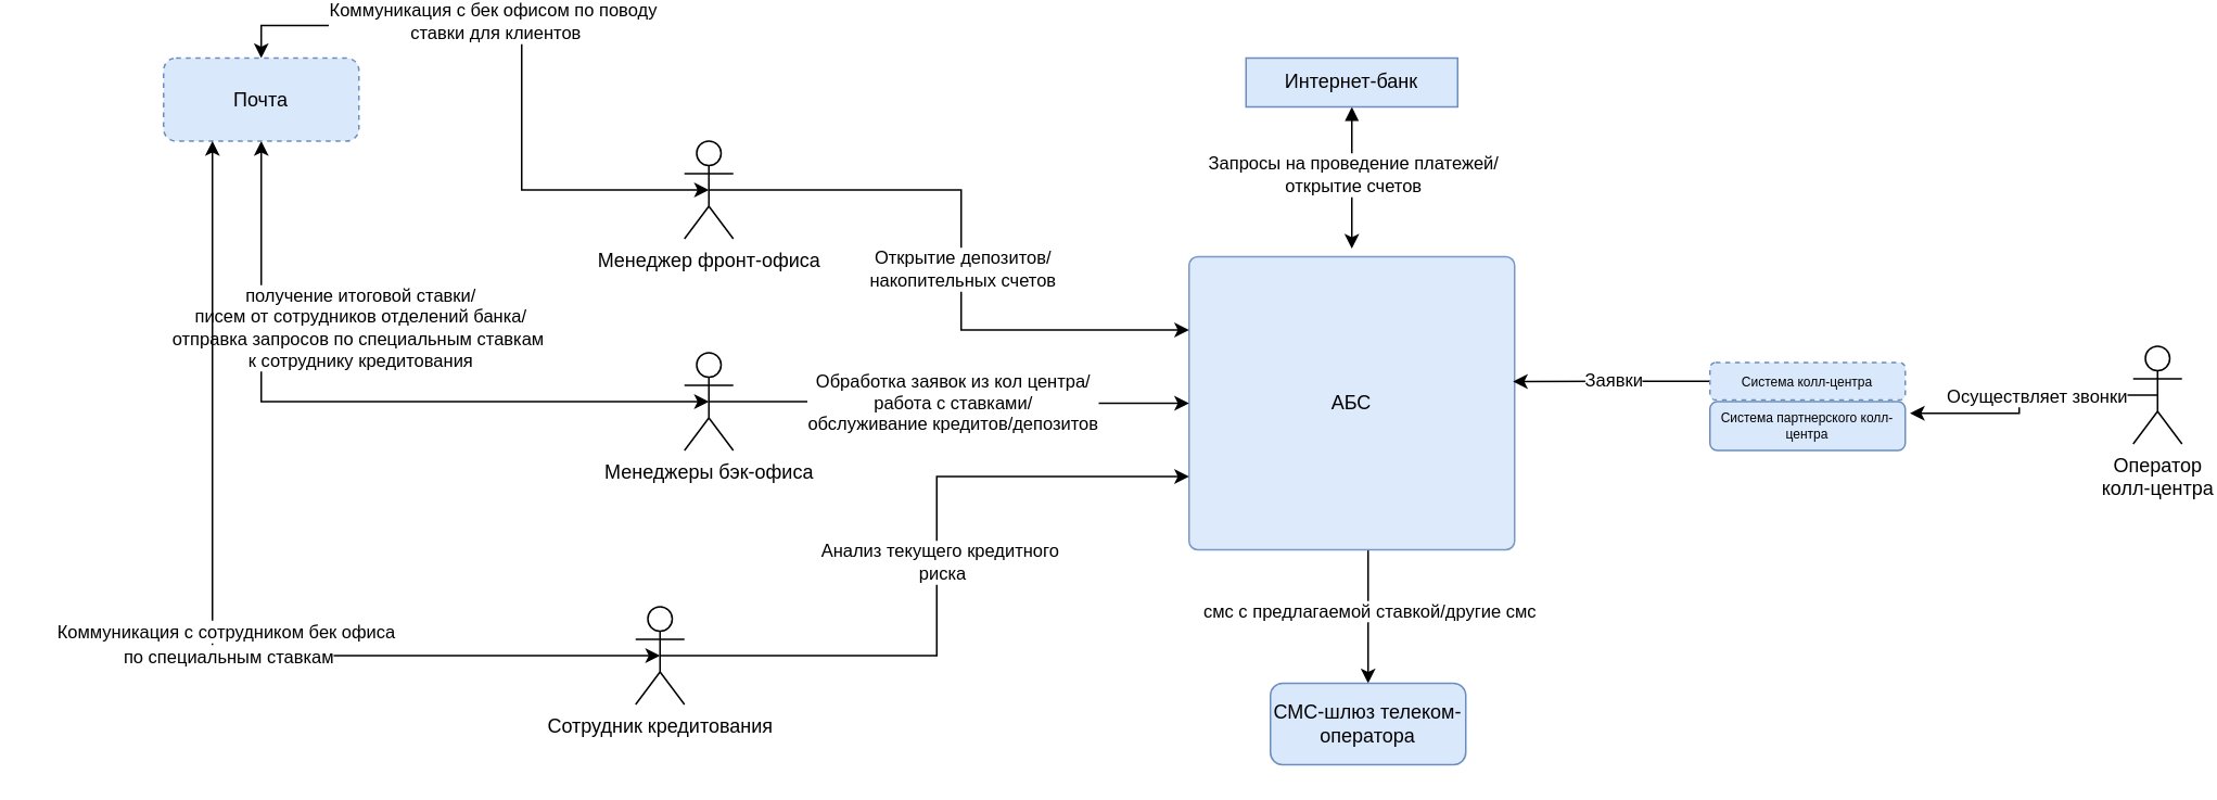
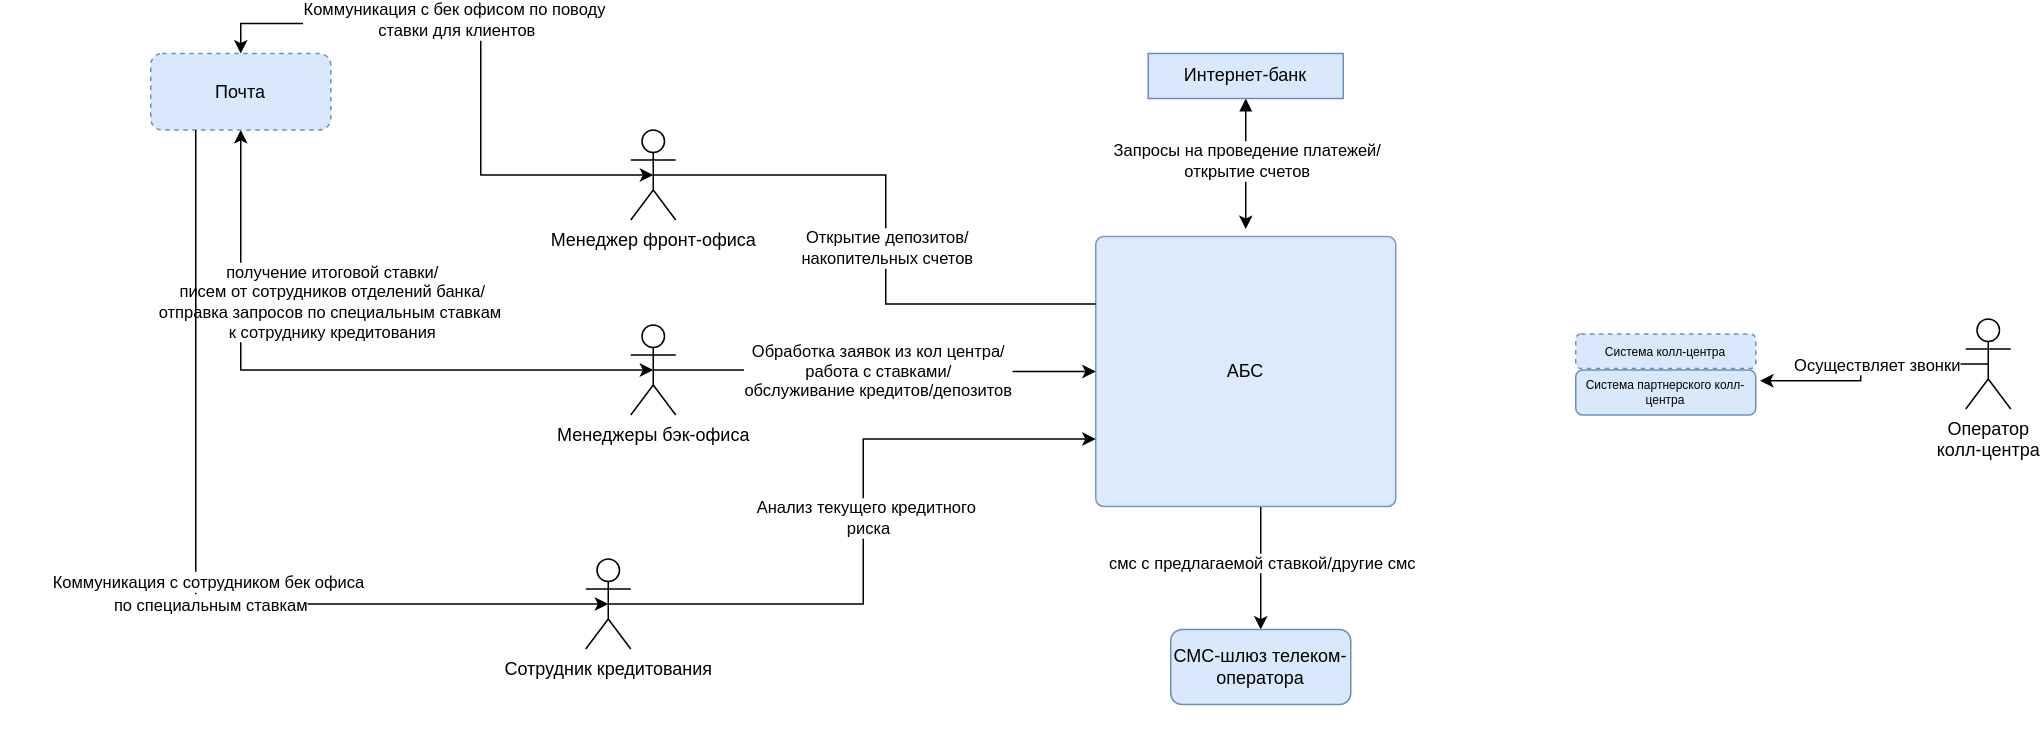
  <mxCell id="0" />
  <mxCell id="1" parent="0" />
  <mxCell id="2" style="edgeStyle=orthogonalEdgeStyle;rounded=0;orthogonalLoop=1;jettySize=auto;html=1;exitX=0.55;exitY=1.002;exitDx=0;exitDy=0;entryX=0.5;entryY=0;entryDx=0;entryDy=0;exitPerimeter=0;" edge="1" parent="1" source="4" target="9"><mxGeometry relative="1" as="geometry" /></mxCell>
  <mxCell id="3" value="смс с предлагаемой ставкой/другие смс" style="edgeLabel;html=1;align=center;verticalAlign=middle;resizable=0;points=[];" vertex="1" connectable="0" parent="2"><mxGeometry x="-0.095" relative="1" as="geometry"><mxPoint as="offset" /></mxGeometry></mxCell>
  <mxCell id="4" value="АБС" style="rounded=1;whiteSpace=wrap;html=1;fillColor=#dae8fc;strokeColor=#6c8ebf;arcSize=3;fillStyle=solid;opacity=90;" vertex="1" parent="1"><mxGeometry x="730" y="142" width="200" height="180" as="geometry" /></mxCell>
- <mxCell id="5" style="edgeStyle=orthogonalEdgeStyle;rounded=0;orthogonalLoop=1;jettySize=auto;html=1;exitX=0;exitY=0.5;exitDx=0;exitDy=0;entryX=0.995;entryY=0.426;entryDx=0;entryDy=0;entryPerimeter=0;" edge="1" parent="1" source="7" target="4"><mxGeometry relative="1" as="geometry" /></mxCell>
- <mxCell id="6" value="Заявки" style="edgeLabel;html=1;align=center;verticalAlign=middle;resizable=0;points=[];" vertex="1" connectable="0" parent="5"><mxGeometry x="-0.003" y="-1" relative="1" as="geometry"><mxPoint as="offset" /></mxGeometry></mxCell>
  <mxCell id="7" value="Система колл-центра" style="rounded=1;whiteSpace=wrap;html=1;fillColor=#dae8fc;strokeColor=#6c8ebf;fontSize=8;dashed=1;" vertex="1" parent="1"><mxGeometry x="1050" y="207" width="120" height="23" as="geometry" /></mxCell>
  <mxCell id="8" value="Система партнерского колл-центра" style="rounded=1;whiteSpace=wrap;html=1;fillColor=#dae8fc;strokeColor=#6c8ebf;fontSize=8;" vertex="1" parent="1"><mxGeometry x="1050" y="231" width="120" height="30" as="geometry" /></mxCell>
  <mxCell id="9" value="СМС-шлюз телеком-оператора" style="rounded=1;whiteSpace=wrap;html=1;fillColor=#dae8fc;strokeColor=#6c8ebf;" vertex="1" parent="1"><mxGeometry x="780" y="404" width="120" height="50" as="geometry" /></mxCell>
  <mxCell id="10" style="edgeStyle=orthogonalEdgeStyle;rounded=0;orthogonalLoop=1;jettySize=auto;html=1;exitX=0.5;exitY=1;exitDx=0;exitDy=0;startArrow=block;startFill=1;" edge="1" parent="1" source="12"><mxGeometry relative="1" as="geometry"><mxPoint x="830" y="137" as="targetPoint" /></mxGeometry></mxCell>
  <mxCell id="11" value="Запросы на проведение платежей/&lt;div&gt;&lt;span style=&quot;background-color: light-dark(#ffffff, var(--ge-dark-color, #121212)); color: light-dark(rgb(0, 0, 0), rgb(255, 255, 255));&quot;&gt;открытие счетов&lt;/span&gt;&lt;/div&gt;" style="edgeLabel;html=1;align=center;verticalAlign=middle;resizable=0;points=[];" vertex="1" connectable="0" parent="10"><mxGeometry x="-0.072" relative="1" as="geometry"><mxPoint as="offset" /></mxGeometry></mxCell>
  <mxCell id="12" value="Интернет-банк" style="whiteSpace=wrap;html=1;fillColor=#dae8fc;strokeColor=#6c8ebf;rounded=0;" vertex="1" parent="1"><mxGeometry x="765" y="20" width="130" height="30" as="geometry" /></mxCell>
- <mxCell id="13" style="edgeStyle=orthogonalEdgeStyle;rounded=0;orthogonalLoop=1;jettySize=auto;html=1;exitX=0.5;exitY=0.5;exitDx=0;exitDy=0;exitPerimeter=0;entryX=0;entryY=0.25;entryDx=0;entryDy=0;" edge="1" parent="1" source="17" target="4"><mxGeometry relative="1" as="geometry" /></mxCell>
+ <mxCell id="13" style="edgeStyle=orthogonalEdgeStyle;rounded=0;orthogonalLoop=1;jettySize=auto;html=1;exitX=0.5;exitY=0.5;exitDx=0;exitDy=0;exitPerimeter=0;entryX=0;entryY=0.25;entryDx=0;entryDy=0;endArrow=none;" edge="1" parent="1" source="17" target="4"><mxGeometry relative="1" as="geometry" /></mxCell>
  <mxCell id="14" value="Открытие депозитов/&lt;div&gt;накопительных счетов&lt;/div&gt;" style="edgeLabel;html=1;align=center;verticalAlign=middle;resizable=0;points=[];" vertex="1" connectable="0" parent="13"><mxGeometry x="0.069" relative="1" as="geometry"><mxPoint y="-1" as="offset" /></mxGeometry></mxCell>
  <mxCell id="15" style="edgeStyle=orthogonalEdgeStyle;rounded=0;orthogonalLoop=1;jettySize=auto;html=1;exitX=0.5;exitY=0.5;exitDx=0;exitDy=0;exitPerimeter=0;entryX=0.5;entryY=0;entryDx=0;entryDy=0;startArrow=classic;startFill=1;" edge="1" parent="1" source="17" target="28"><mxGeometry relative="1" as="geometry" /></mxCell>
  <mxCell id="16" value="Коммуникация с бек офисом по поводу&amp;nbsp;&lt;div&gt;ставки для клиентов&lt;/div&gt;" style="edgeLabel;html=1;align=center;verticalAlign=middle;resizable=0;points=[];" connectable="0" vertex="1" parent="15"><mxGeometry x="0.172" y="-3" relative="1" as="geometry"><mxPoint x="-1" as="offset" /></mxGeometry></mxCell>
  <mxCell id="17" value="Менеджер фронт-офиса" style="shape=umlActor;verticalLabelPosition=bottom;verticalAlign=top;html=1;outlineConnect=0;" vertex="1" parent="1"><mxGeometry x="420" y="71" width="30" height="60" as="geometry" /></mxCell>
  <mxCell id="18" style="edgeStyle=orthogonalEdgeStyle;rounded=0;orthogonalLoop=1;jettySize=auto;html=1;exitX=0.5;exitY=0.5;exitDx=0;exitDy=0;exitPerimeter=0;entryX=0;entryY=0.5;entryDx=0;entryDy=0;" edge="1" parent="1" source="22" target="4"><mxGeometry relative="1" as="geometry" /></mxCell>
  <mxCell id="19" value="Обработка заявок из кол центра/&lt;div&gt;работа с ставками/&lt;/div&gt;&lt;div&gt;обслуживание кредитов/депозитов&lt;/div&gt;" style="edgeLabel;html=1;align=center;verticalAlign=middle;resizable=0;points=[];" vertex="1" connectable="0" parent="18"><mxGeometry x="0.008" relative="1" as="geometry"><mxPoint as="offset" /></mxGeometry></mxCell>
  <mxCell id="20" style="edgeStyle=orthogonalEdgeStyle;rounded=0;orthogonalLoop=1;jettySize=auto;html=1;exitX=0.5;exitY=0.5;exitDx=0;exitDy=0;exitPerimeter=0;entryX=0.5;entryY=1;entryDx=0;entryDy=0;startArrow=classic;startFill=1;" edge="1" parent="1" source="22" target="28"><mxGeometry relative="1" as="geometry" /></mxCell>
  <mxCell id="21" value="получение итоговой ставки/&lt;div&gt;писем от сотрудников отделений банка/&lt;/div&gt;&lt;div&gt;отправка запросов по специальным ставкам&amp;nbsp;&lt;/div&gt;&lt;div&gt;к сотруднику кредитования&lt;/div&gt;" style="edgeLabel;html=1;align=center;verticalAlign=middle;resizable=0;points=[];" connectable="0" vertex="1" parent="20"><mxGeometry x="0.476" relative="1" as="geometry"><mxPoint x="60" as="offset" /></mxGeometry></mxCell>
  <mxCell id="22" value="Менеджеры бэк-офиса" style="shape=umlActor;verticalLabelPosition=bottom;verticalAlign=top;html=1;outlineConnect=0;" vertex="1" parent="1"><mxGeometry x="420" y="201" width="30" height="60" as="geometry" /></mxCell>
  <mxCell id="23" style="edgeStyle=orthogonalEdgeStyle;rounded=0;orthogonalLoop=1;jettySize=auto;html=1;entryX=0;entryY=0.75;entryDx=0;entryDy=0;exitX=0.5;exitY=0.5;exitDx=0;exitDy=0;exitPerimeter=0;" edge="1" parent="1" source="30" target="4"><mxGeometry relative="1" as="geometry"><mxPoint x="435" y="361" as="sourcePoint" /></mxGeometry></mxCell>
  <mxCell id="24" value="Анализ текущего кредитного&lt;div&gt;&amp;nbsp;риска&lt;/div&gt;" style="edgeLabel;html=1;align=center;verticalAlign=middle;resizable=0;points=[];" vertex="1" connectable="0" parent="23"><mxGeometry x="0.045" y="-1" relative="1" as="geometry"><mxPoint y="-1" as="offset" /></mxGeometry></mxCell>
  <mxCell id="25" style="edgeStyle=orthogonalEdgeStyle;rounded=0;orthogonalLoop=1;jettySize=auto;html=1;exitX=0.5;exitY=0.5;exitDx=0;exitDy=0;exitPerimeter=0;entryX=1.024;entryY=0.239;entryDx=0;entryDy=0;entryPerimeter=0;" edge="1" parent="1" source="27" target="8"><mxGeometry relative="1" as="geometry" /></mxCell>
  <mxCell id="26" value="Осуществляет звонки" style="edgeLabel;html=1;align=center;verticalAlign=middle;resizable=0;points=[];" vertex="1" connectable="0" parent="25"><mxGeometry x="-0.087" relative="1" as="geometry"><mxPoint as="offset" /></mxGeometry></mxCell>
  <mxCell id="27" value="Оператор&lt;br&gt;колл-центра" style="shape=umlActor;verticalLabelPosition=bottom;verticalAlign=top;html=1;outlineConnect=0;" vertex="1" parent="1"><mxGeometry x="1310" y="197" width="30" height="60" as="geometry" /></mxCell>
  <mxCell id="28" value="Почта" style="rounded=1;whiteSpace=wrap;html=1;fillColor=#dae8fc;strokeColor=#6c8ebf;dashed=1;" vertex="1" parent="1"><mxGeometry x="100" y="20" width="120" height="51" as="geometry" /></mxCell>
- <mxCell id="29" style="edgeStyle=orthogonalEdgeStyle;rounded=0;orthogonalLoop=1;jettySize=auto;html=1;exitX=0.5;exitY=0.5;exitDx=0;exitDy=0;exitPerimeter=0;entryX=0.25;entryY=1;entryDx=0;entryDy=0;startArrow=classic;startFill=1;" edge="1" parent="1" source="30" target="28"><mxGeometry relative="1" as="geometry" /></mxCell>
+ <mxCell id="29" style="edgeStyle=orthogonalEdgeStyle;rounded=0;orthogonalLoop=1;jettySize=auto;html=1;exitX=0.5;exitY=0.5;exitDx=0;exitDy=0;exitPerimeter=0;entryX=0.25;entryY=1;entryDx=0;entryDy=0;startArrow=classic;startFill=1;endArrow=none;" edge="1" parent="1" source="30" target="28"><mxGeometry relative="1" as="geometry" /></mxCell>
  <mxCell id="30" value="Сотрудник кредитования" style="shape=umlActor;verticalLabelPosition=bottom;verticalAlign=top;html=1;outlineConnect=0;" vertex="1" parent="1"><mxGeometry x="390" y="357" width="30" height="60" as="geometry" /></mxCell>
  <mxCell id="31" value="&lt;span style=&quot;background-color: light-dark(#ffffff, var(--ge-dark-color, #121212));&quot;&gt;&lt;font style=&quot;font-size: 11px;&quot;&gt;Коммуникация с сотрудником бек офиса&amp;nbsp;&lt;/font&gt;&lt;/span&gt;&lt;div&gt;&lt;span style=&quot;background-color: light-dark(#ffffff, var(--ge-dark-color, #121212));&quot;&gt;&lt;font style=&quot;font-size: 11px;&quot;&gt;по специальным ставкам&lt;/font&gt;&lt;/span&gt;&lt;/div&gt;" style="text;html=1;align=center;verticalAlign=middle;resizable=0;points=[];autosize=1;strokeColor=none;fillColor=none;" vertex="1" parent="1"><mxGeometry x="20" y="360" width="240" height="40" as="geometry" /></mxCell>
